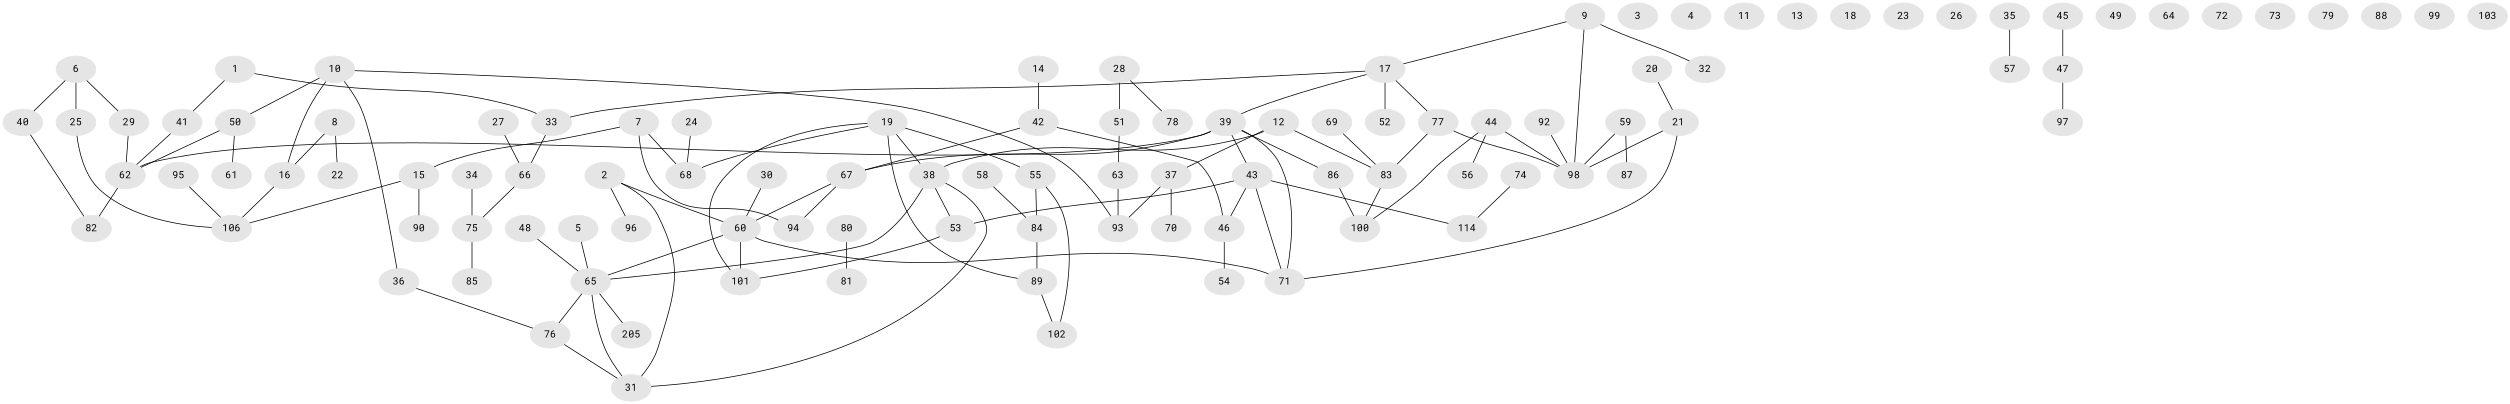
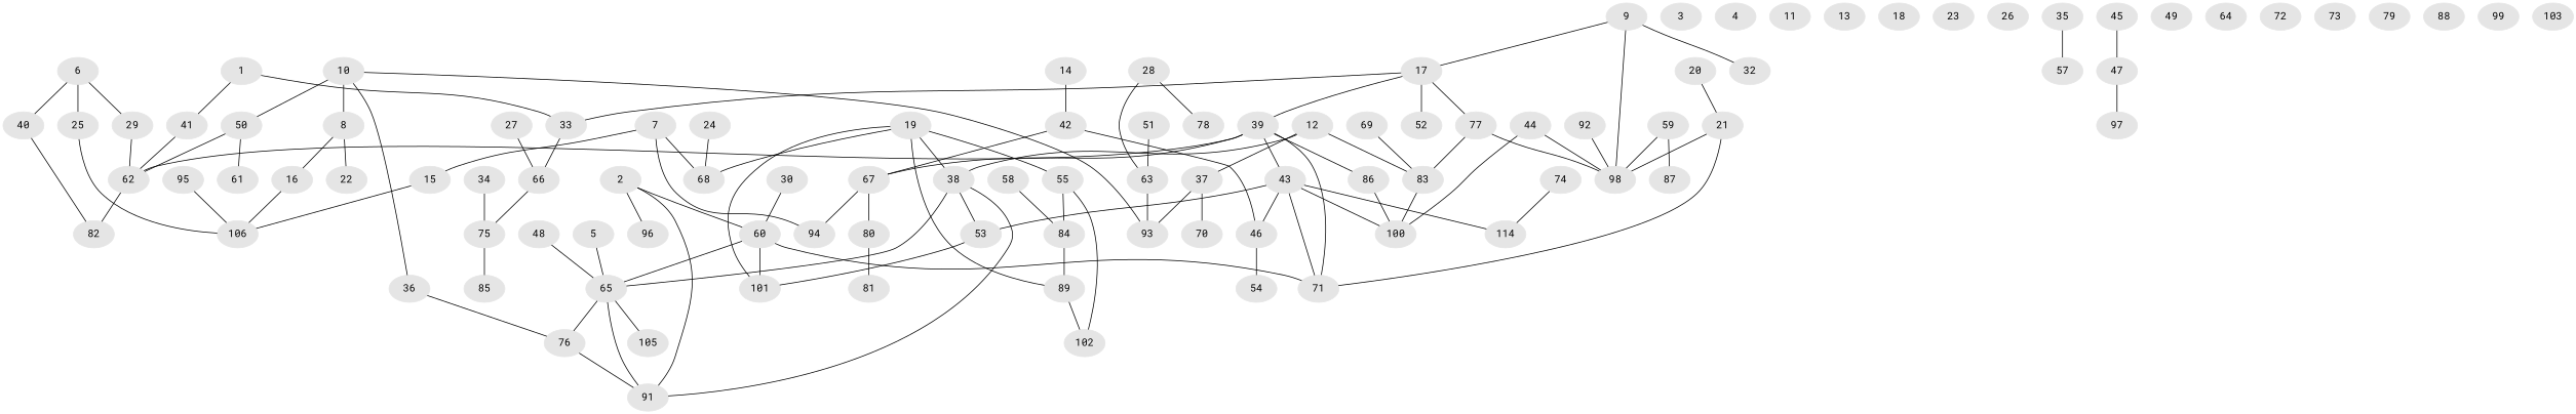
  graph {
    fontname="Roboto Mono"
    node [color=gray90 fontname="Roboto Mono" style=filled]
    edge [fontname="Roboto Mono"]
    1
    33
    41
    66
    62
    2
    60
-   91 [label=31]
+   91
    96
    65
    101
    71
    3
    4
    5
    76
-   105 [label=205]
+   105
    6
    25
    29
    40
    106
    82
    7
    15
    68
    94
-   90
    8
    16
    22
    9
    17
    32
    98
    39
    52
    77
    10
    36
    50
    93
    61
    11
    12
    37
    38
    83
    70
    53
    100
    13
    14
    42
    67
    46
    43
    86
    18
    19
    55
    89
    84
    102
    20
    21
    23
    24
    26
    27
    75
    28
    51
    78
    63
    30
    34
    85
    35
    57
    n81 [label=114]
    80
    54
    44
-   56
    45
    47
    97
    48
    49
    58
    59
    87
    64
    81
    69
    72
    73
    74
    79
    88
    92
    95
    99
    103
    1 -- 33
    1 -- 41
    33 -- 66
    41 -- 62
    66 -- 75
    62 -- 82
    2 -- 60
    2 -- 91
    2 -- 96
    60 -- 65
    60 -- 101
    60 -- 71
    65 -- 91
    65 -- 76
    65 -- 105
    5 -- 65
    76 -- 91
    6 -- 25
    6 -- 29
    6 -- 40
    25 -- 106
    29 -- 62
    40 -- 82
    7 -- 15
    7 -- 68
    7 -- 94
    15 -- 106
-   15 -- 90
    8 -- 16
    8 -- 22
    16 -- 106
    9 -- 17
    9 -- 32
    9 -- 98
    17 -- 33
    17 -- 39
    17 -- 52
    17 -- 77
    39 -- 62
    39 -- 71
    39 -- 67
    39 -- 43
    39 -- 86
    77 -- 98
    77 -- 83
-   10 -- 16
+   10 -- 8
    10 -- 36
    10 -- 50
    10 -- 93
    36 -- 76
    50 -- 62
    50 -- 61
    12 -- 37
    12 -- 38
    12 -- 83
    37 -- 93
    37 -- 70
    38 -- 91
    38 -- 65
    38 -- 53
    83 -- 100
    53 -- 101
    14 -- 42
    42 -- 67
    42 -- 46
    67 -- 94
-   67 -- 60
+   67 -- 80
    46 -- 54
    43 -- 71
    43 -- 53
+   43 -- 100
    43 -- 46
    43 -- n81
    86 -- 100
    19 -- 101
    19 -- 68
    19 -- 38
    19 -- 55
    19 -- 89
    55 -- 84
    55 -- 102
    89 -- 102
    84 -- 89
    20 -- 21
    21 -- 71
    21 -- 98
    24 -- 68
    27 -- 66
    75 -- 85
-   28 -- 51
+   28 -- 63
    28 -- 78
    51 -- 63
    63 -- 93
    30 -- 60
    34 -- 75
    35 -- 57
    80 -- 81
    44 -- 98
    44 -- 100
-   44 -- 56
    45 -- 47
    47 -- 97
    48 -- 65
    58 -- 84
    59 -- 98
    59 -- 87
    69 -- 83
    74 -- n81
    92 -- 98
    95 -- 106
  }
